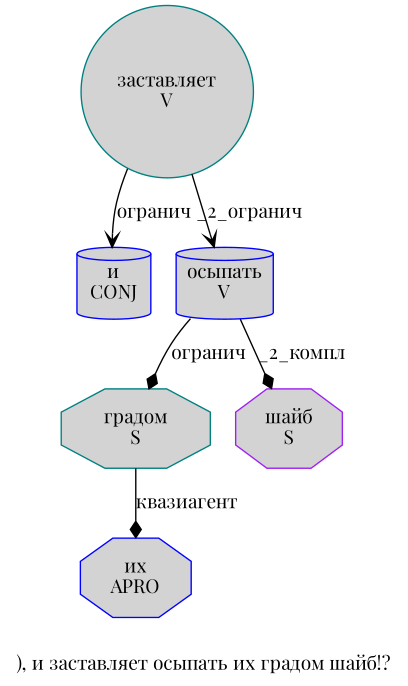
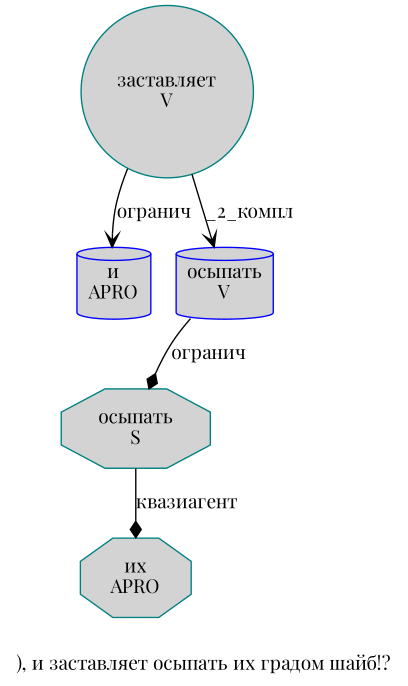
  digraph {
    fontname="Playfair Display"
    label="), и заставляет осыпать их градом шайб!?"
    node [color=blue fillcolor=lightgray fontname="Playfair Display" penwidth=1 shape=octagon style=filled]
    edge [arrowhead=diamond fontname="Playfair Display"]
-   n1 [label="и\nCONJ" shape=cylinder]
+   n1 [label="и\nAPRO" shape=cylinder]
    n2 [color=teal label="заставляет\nV" shape=circle]
    n3 [label="осыпать\nV" shape=cylinder]
-   n4 [color=teal label="градом\nS"]
-   n5 [color=purple label="шайб\nS"]
-   n6 [label="их\nAPRO"]
+   n4 [color=teal label="осыпать\nS"]
+   n6 [color=teal label="их\nAPRO"]
    n2 -> n1 [arrowhead=vee label="огранич"]
-   n2 -> n3 [arrowhead=vee label="_2_огранич"]
+   n2 -> n3 [arrowhead=vee label="_2_компл"]
    n3 -> n4 [label="огранич"]
-   n3 -> n5 [label="_2_компл"]
    n4 -> n6 [label="квазиагент"]
  }
